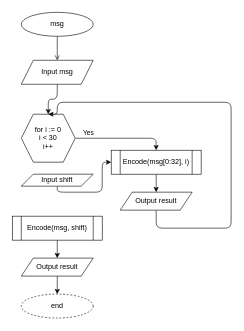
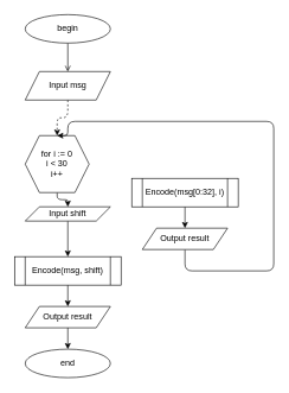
  <mxCell id="0" />
  <mxCell id="1" parent="0" />
- <mxCell id="2" style="edgeStyle=orthogonalEdgeStyle;html=1;exitX=0.5;exitY=1;exitDx=0;exitDy=0;entryX=0.5;entryY=0;entryDx=0;entryDy=0;" edge="1" parent="1" source="3" target="9"><mxGeometry relative="1" as="geometry" /></mxCell>
+ <mxCell id="2" style="edgeStyle=orthogonalEdgeStyle;html=1;exitX=0.5;exitY=1;exitDx=0;exitDy=0;entryX=0.5;entryY=0;entryDx=0;entryDy=0;dashed=1;" edge="1" parent="1" source="3" target="9"><mxGeometry relative="1" as="geometry" /></mxCell>
  <mxCell id="3" value="Input msg" style="shape=parallelogram;perimeter=parallelogramPerimeter;whiteSpace=wrap;html=1;fixedSize=1;" vertex="1" parent="1"><mxGeometry x="35" y="100" width="120" height="40" as="geometry" /></mxCell>
  <mxCell id="4" style="edgeStyle=orthogonalEdgeStyle;html=1;exitX=0.5;exitY=1;exitDx=0;exitDy=0;entryX=0.5;entryY=0;entryDx=0;entryDy=0;endArrow=open;" edge="1" parent="1" source="5" target="3"><mxGeometry relative="1" as="geometry" /></mxCell>
- <mxCell id="5" value="msg" style="ellipse;whiteSpace=wrap;html=1;" vertex="1" parent="1"><mxGeometry x="35" y="20" width="120" height="40" as="geometry" /></mxCell>
- <mxCell id="6" style="edgeStyle=orthogonalEdgeStyle;html=1;exitX=1;exitY=0.5;exitDx=0;exitDy=0;entryX=0.5;entryY=0;entryDx=0;entryDy=0;" edge="1" parent="1" source="9" target="12"><mxGeometry relative="1" as="geometry" /></mxCell>
- <mxCell id="7" value="Yes" style="edgeLabel;html=1;align=center;verticalAlign=middle;resizable=0;points=[];" vertex="1" connectable="0" parent="6"><mxGeometry x="-0.733" y="4" relative="1" as="geometry"><mxPoint y="-6" as="offset" /></mxGeometry></mxCell>
+ <mxCell id="5" value="begin" style="ellipse;whiteSpace=wrap;html=1;" vertex="1" parent="1"><mxGeometry x="35" y="20" width="120" height="40" as="geometry" /></mxCell>
+ <mxCell id="8" style="edgeStyle=orthogonalEdgeStyle;html=1;exitX=0.5;exitY=1;exitDx=0;exitDy=0;entryX=0.5;entryY=0;entryDx=0;entryDy=0;" edge="1" parent="1" source="9" target="16"><mxGeometry relative="1" as="geometry" /></mxCell>
  <mxCell id="9" value="for i := 0&lt;br&gt;i &amp;lt; 30&lt;br&gt;i++" style="shape=hexagon;perimeter=hexagonPerimeter2;whiteSpace=wrap;html=1;fixedSize=1;" vertex="1" parent="1"><mxGeometry x="35" y="190" width="90" height="80" as="geometry" /></mxCell>
- <mxCell id="10" value="end" style="ellipse;whiteSpace=wrap;html=1;dashed=1;" vertex="1" parent="1"><mxGeometry x="35" y="490" width="120" height="40" as="geometry" /></mxCell>
+ <mxCell id="10" value="end" style="ellipse;whiteSpace=wrap;html=1;" vertex="1" parent="1"><mxGeometry x="35" y="490" width="120" height="40" as="geometry" /></mxCell>
  <mxCell id="11" style="edgeStyle=orthogonalEdgeStyle;html=1;exitX=0.5;exitY=1;exitDx=0;exitDy=0;entryX=0.5;entryY=0;entryDx=0;entryDy=0;" edge="1" parent="1" source="12" target="14"><mxGeometry relative="1" as="geometry" /></mxCell>
  <mxCell id="12" value="Encode(msg[0:32], i)" style="shape=process;whiteSpace=wrap;html=1;backgroundOutline=1;" vertex="1" parent="1"><mxGeometry x="185" y="250" width="150" height="40" as="geometry" /></mxCell>
  <mxCell id="13" style="edgeStyle=orthogonalEdgeStyle;html=1;exitX=0.5;exitY=1;exitDx=0;exitDy=0;entryX=0.5;entryY=0;entryDx=0;entryDy=0;" edge="1" parent="1" source="14" target="9"><mxGeometry relative="1" as="geometry"><Array as="points"><mxPoint x="260" y="380" /><mxPoint x="385" y="380" /><mxPoint x="385" y="170" /><mxPoint x="95" y="170" /></Array></mxGeometry></mxCell>
  <mxCell id="14" value="Output result" style="shape=parallelogram;perimeter=parallelogramPerimeter;whiteSpace=wrap;html=1;fixedSize=1;" vertex="1" parent="1"><mxGeometry x="200" y="320" width="120" height="30" as="geometry" /></mxCell>
- <mxCell id="15" style="edgeStyle=orthogonalEdgeStyle;html=1;exitX=0.5;exitY=1;exitDx=0;exitDy=0;" edge="1" parent="1" source="16" target="12"><mxGeometry relative="1" as="geometry" /></mxCell>
+ <mxCell id="15" style="edgeStyle=orthogonalEdgeStyle;html=1;exitX=0.5;exitY=1;exitDx=0;exitDy=0;entryX=0.5;entryY=0;entryDx=0;entryDy=0;" edge="1" parent="1" source="16" target="18"><mxGeometry relative="1" as="geometry" /></mxCell>
  <mxCell id="16" value="Input shift" style="shape=parallelogram;perimeter=parallelogramPerimeter;whiteSpace=wrap;html=1;fixedSize=1;" vertex="1" parent="1"><mxGeometry x="35" y="290" width="120" height="20" as="geometry" /></mxCell>
  <mxCell id="17" style="edgeStyle=orthogonalEdgeStyle;html=1;exitX=0.5;exitY=1;exitDx=0;exitDy=0;entryX=0.5;entryY=0;entryDx=0;entryDy=0;" edge="1" parent="1" source="18" target="20"><mxGeometry relative="1" as="geometry" /></mxCell>
  <mxCell id="18" value="Encode(msg, shift)" style="shape=process;whiteSpace=wrap;html=1;backgroundOutline=1;" vertex="1" parent="1"><mxGeometry x="20" y="360" width="150" height="40" as="geometry" /></mxCell>
  <mxCell id="19" style="edgeStyle=orthogonalEdgeStyle;html=1;exitX=0.5;exitY=1;exitDx=0;exitDy=0;entryX=0.5;entryY=0;entryDx=0;entryDy=0;" edge="1" parent="1" source="20" target="10"><mxGeometry relative="1" as="geometry" /></mxCell>
  <mxCell id="20" value="Output result" style="shape=parallelogram;perimeter=parallelogramPerimeter;whiteSpace=wrap;html=1;fixedSize=1;" vertex="1" parent="1"><mxGeometry x="35" y="430" width="120" height="30" as="geometry" /></mxCell>
